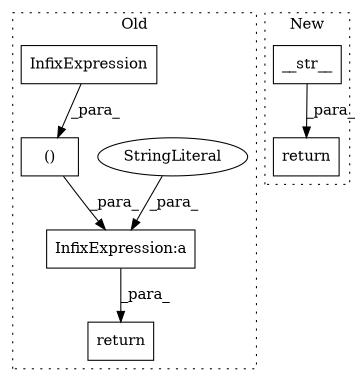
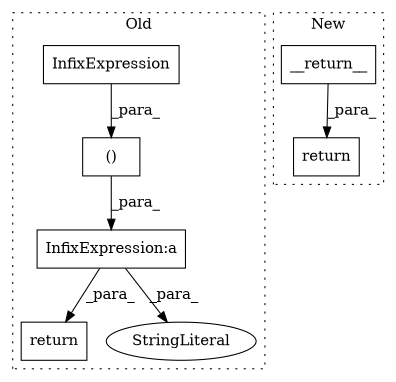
  digraph {
    node [a=41 l=7 shape=box]
    n1 [label=return s=1056]
    n2 [a=106 l=111 label="()" s=1156]
    n3 [a=27 l=8 label="InfixExpression:a" s=1148]
    n4 [a=45 l=84 label=StringLiteral s=1064 shape=ellipse]
    n5 [a=22 l=13 label=InfixExpression s=1229]
-   n6 [a=32 l=9 label=__str__ s=1095]
+   n6 [a=32 l=9 label=__return__ s=1095]
    n7 [label=return s=1189]
    subgraph cluster_1 {
      label=Old
      style=dotted
      n1
      n2
      n3
      n4
      n5
    }
    subgraph cluster_2 {
      label=New
      style=dotted
      n6
      n7
    }
    n2 -> n3 [label=_para_]
    n3 -> n1 [label=_para_]
-   n4 -> n3 [label=_para_]
+   n3 -> n4 [label=_para_]
    n5 -> n2 [label=_para_]
    n6 -> n7 [label=_para_]
  }
